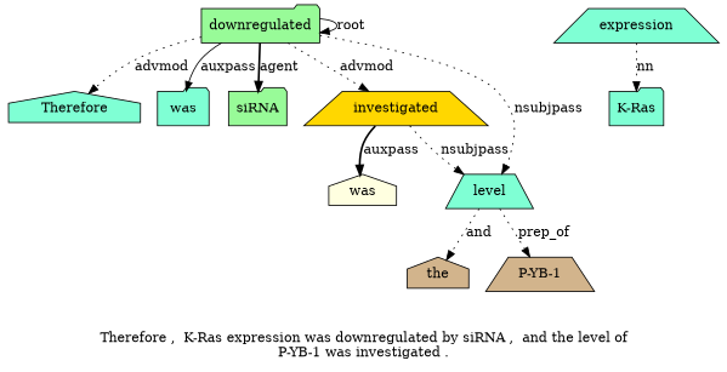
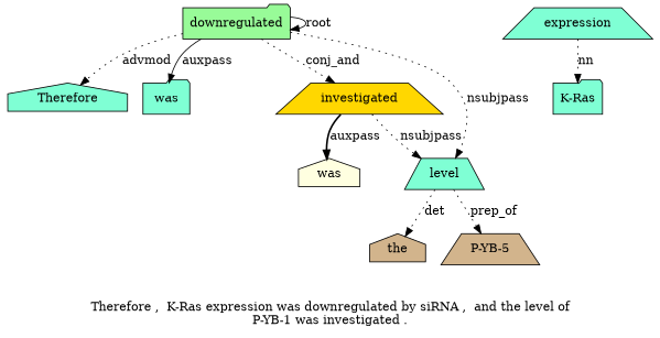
  digraph {
    label="Therefore ,  K-Ras expression was downregulated by siRNA ,  and the level of\nP-YB-1 was investigated ."
    node [fillcolor=aquamarine shape=folder style=filled]
    edge [style=dotted]
    n1 [fillcolor=palegreen label=downregulated]
    n2 [label=Therefore shape=house]
    n3 [label=was]
-   n4 [fillcolor=palegreen label=siRNA]
    n5 [fillcolor=gold label=investigated shape=trapezium]
    n6 [label=level shape=trapezium]
    n7 [label=expression shape=trapezium]
    n8 [label="K-Ras"]
    n9 [fillcolor=lightyellow label=was shape=house]
    n10 [fillcolor=tan label=the shape=house]
-   n11 [fillcolor=tan label="P-YB-1" shape=trapezium]
+   n11 [fillcolor=tan label="P-YB-5" shape=trapezium]
    n1 -> n1 [label=root style=solid]
    n1 -> n2 [label=advmod]
    n1 -> n3 [label=auxpass style=solid]
-   n1 -> n4 [label=agent style=bold]
-   n1 -> n5 [label=advmod]
+   n1 -> n5 [label=conj_and]
    n1 -> n6 [label=nsubjpass]
    n5 -> n6 [label=nsubjpass]
    n5 -> n9 [label=auxpass style=bold]
-   n6 -> n10 [label=and]
+   n6 -> n10 [label=det]
    n6 -> n11 [label=prep_of]
    n7 -> n8 [label=nn]
  }
